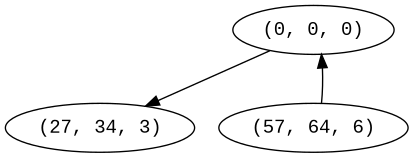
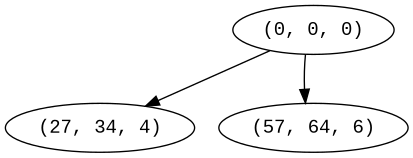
  digraph {
    fontname="Liberation Mono"
    node [fontname="Liberation Mono"]
    edge [fontname="Liberation Mono"]
    "(0, 0, 0)"
-   "(27, 34, 4)" [label="(27, 34, 3)"]
+   "(27, 34, 4)"
    n3 [label="(57, 64, 6)"]
    "(0, 0, 0)" -> "(27, 34, 4)"
-   n3 -> "(0, 0, 0)"
+   "(0, 0, 0)" -> n3
  }
